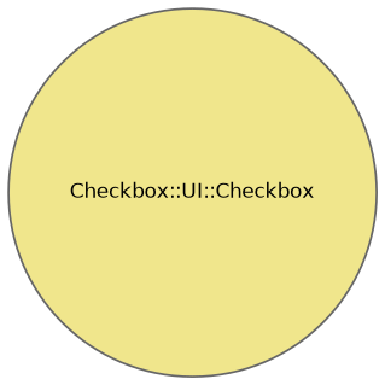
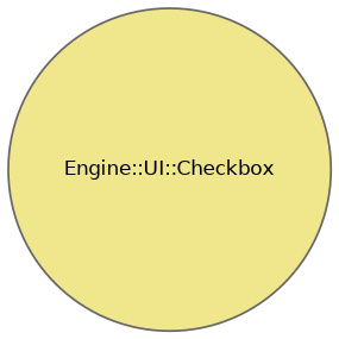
  digraph {
    rankdir=LR
-   n1 [color=grey40 fillcolor=khaki fontname=Helvetica fontsize=10 height=0.2 label="Checkbox::UI::Checkbox" shape=circle style=filled width=0.4]
+   n1 [color=grey40 fillcolor=khaki fontname=Helvetica fontsize=10 height=0.2 label="Engine::UI::Checkbox" shape=circle style=filled width=0.4]
  }
